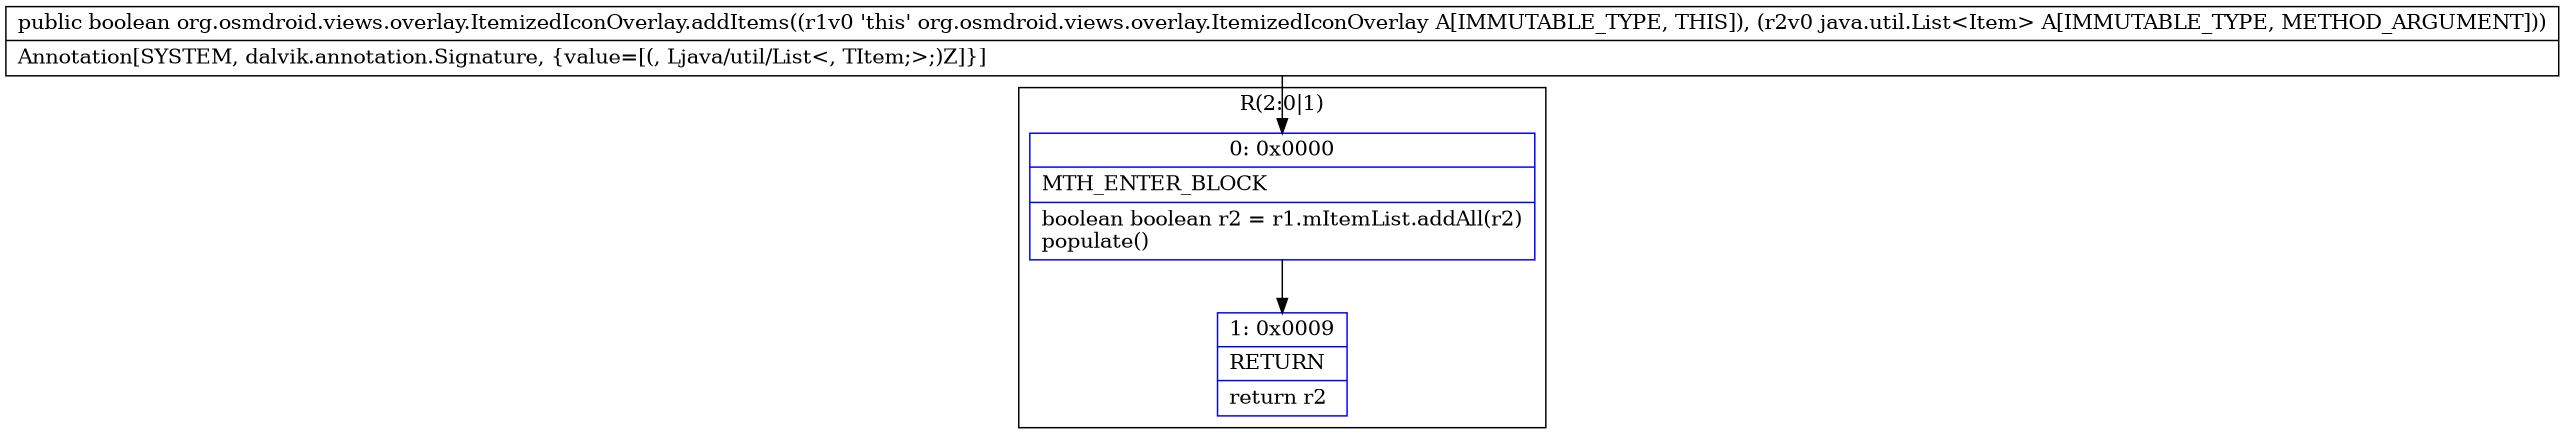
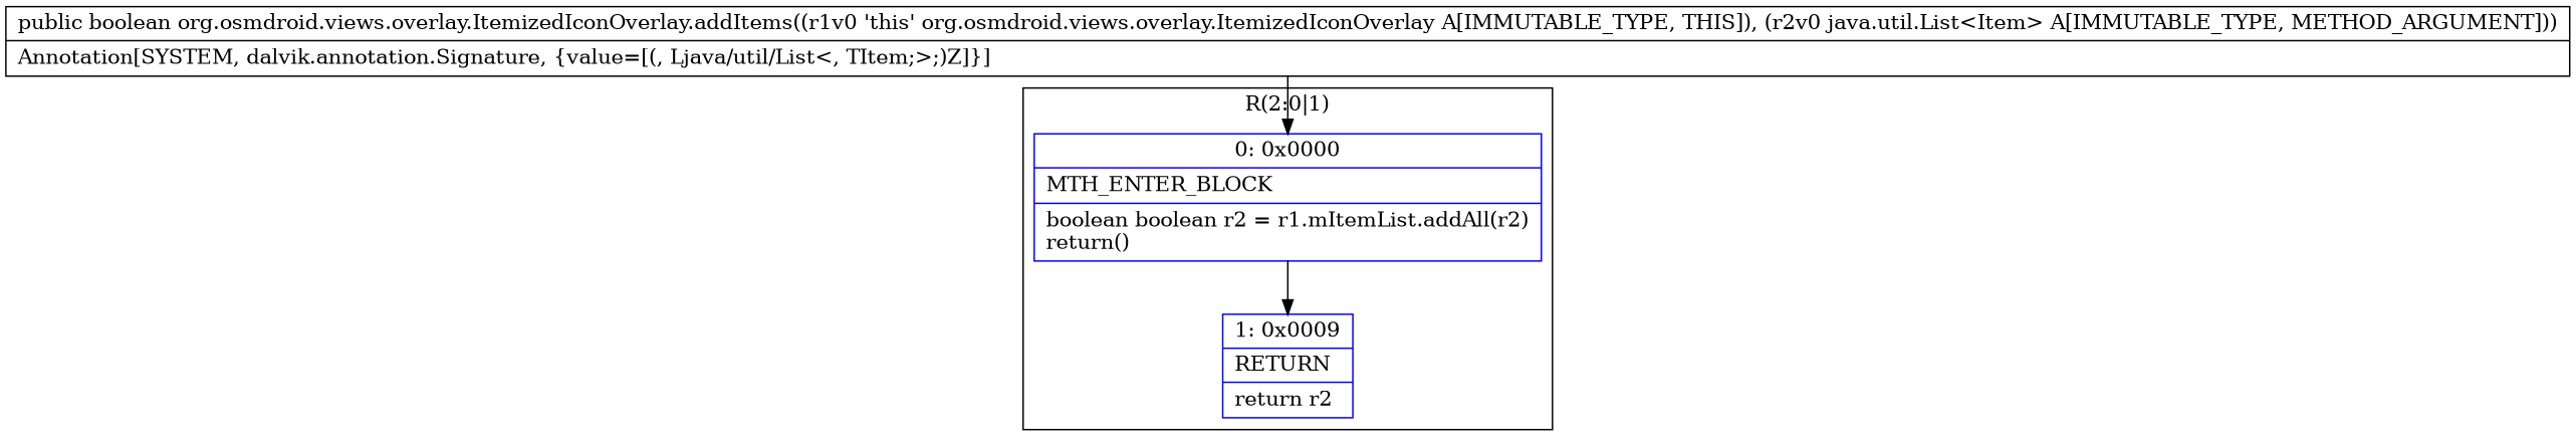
  digraph {
    node [color=blue shape=record]
-   n1 [label="{0\:\ 0x0000|MTH_ENTER_BLOCK\l|boolean boolean r2 = r1.mItemList.addAll(r2)\lpopulate()\l}"]
+   n1 [label="{0\:\ 0x0000|MTH_ENTER_BLOCK\l|boolean boolean r2 = r1.mItemList.addAll(r2)\lreturn()\l}"]
    n2 [label="{1\:\ 0x0009|RETURN\l|return r2\l}"]
    n3 [label="{public boolean org.osmdroid.views.overlay.ItemizedIconOverlay.addItems((r1v0 'this' org.osmdroid.views.overlay.ItemizedIconOverlay A[IMMUTABLE_TYPE, THIS]), (r2v0 java.util.List\<Item\> A[IMMUTABLE_TYPE, METHOD_ARGUMENT]))  | Annotation[SYSTEM, dalvik.annotation.Signature, \{value=[(, Ljava\/util\/List\<, TItem;\>;)Z]\}]\l}" color=""]
    subgraph cluster_1 {
      label="R(2:0|1)"
      n1
      n2
    }
    n1 -> n2
    n3 -> n1
  }
